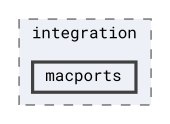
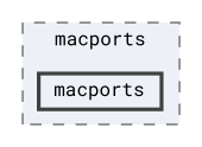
  digraph {
    compound=true
    fontname="Roboto Mono"
    n1 [color=grey25 fillcolor="#edf0f7" fontname="Roboto Mono" fontsize=10 height=0.2 label=macports shape=box style="filled,bold" width=0.4]
    subgraph cluster_1 {
      bgcolor="#edf0f7"
      fontsize=10
-     label=integration
+     label=macports
      pencolor=grey50
      style="filled,dashed"
      n1
    }
  }
